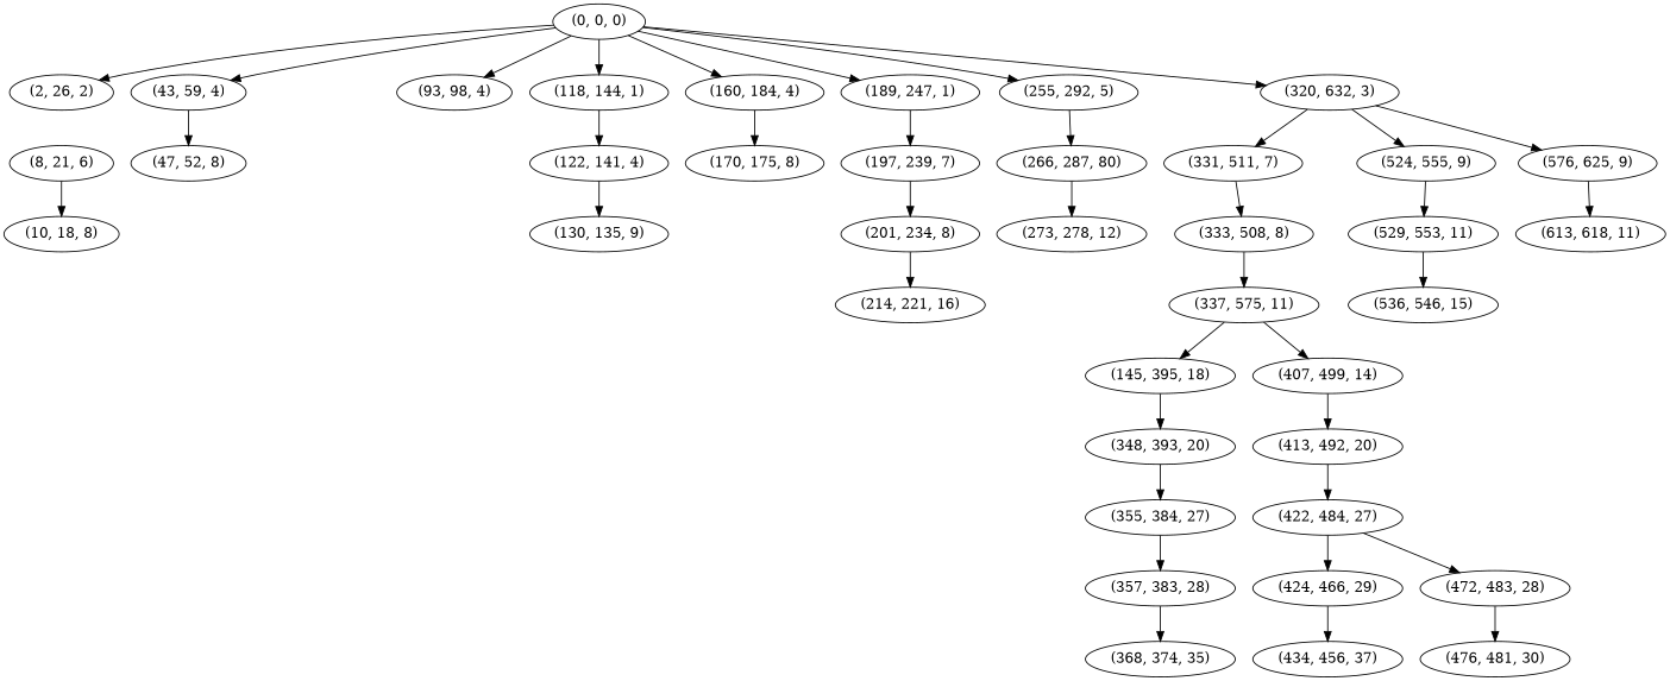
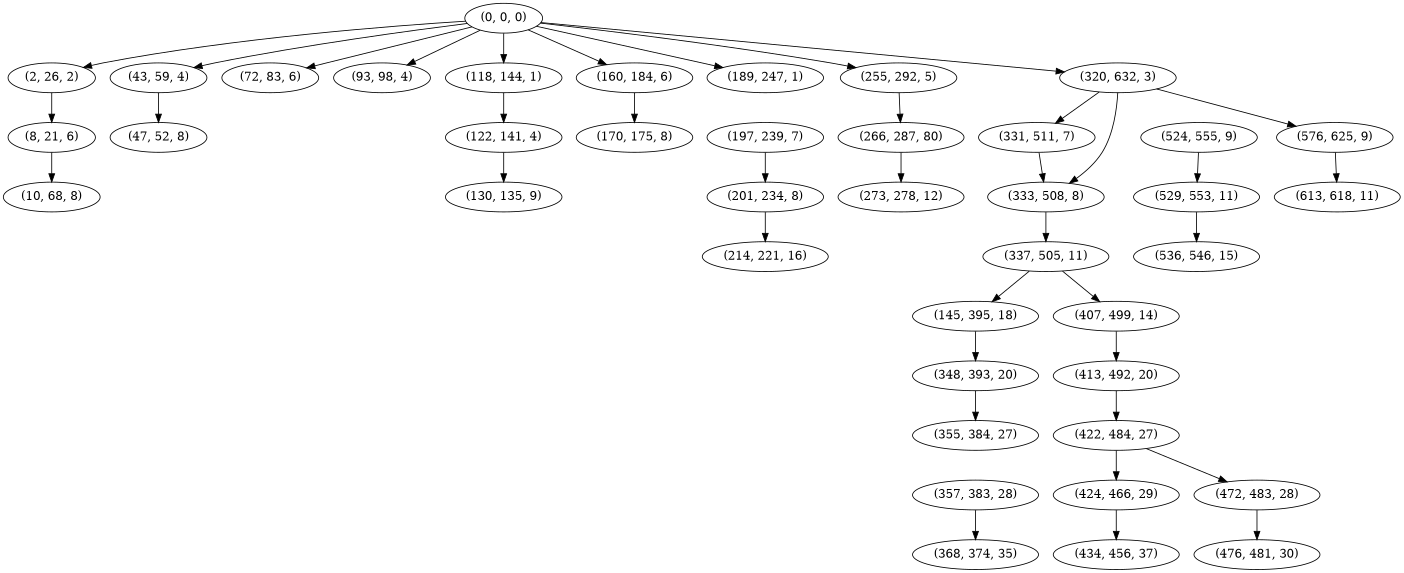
  digraph {
    "(0, 0, 0)"
    "(2, 26, 2)"
    "(43, 59, 4)"
+   "(72, 83, 6)"
    "(93, 98, 4)"
    "(118, 144, 1)"
-   "(160, 184, 4)"
+   "(160, 184, 4)" [label="(160, 184, 6)"]
    "(189, 247, 1)"
    "(255, 292, 5)"
    "(320, 632, 3)"
    "(8, 21, 6)"
    "(47, 52, 8)"
    "(122, 141, 4)"
    "(170, 175, 8)"
    "(197, 239, 7)"
    n16 [label="(266, 287, 80)"]
    "(331, 511, 7)"
    "(524, 555, 9)"
    "(576, 625, 9)"
-   "(10, 18, 8)"
+   "(10, 18, 8)" [label="(10, 68, 8)"]
    "(130, 135, 9)"
    "(201, 234, 8)"
    "(214, 221, 16)"
    "(273, 278, 12)"
    "(333, 508, 8)"
    "(529, 553, 11)"
    "(613, 618, 11)"
-   "(337, 505, 11)" [label="(337, 575, 11)"]
+   "(337, 505, 11)"
    n29 [label="(145, 395, 18)"]
    "(407, 499, 14)"
    "(348, 393, 20)"
    "(413, 492, 20)"
    "(355, 384, 27)"
    "(357, 383, 28)"
    "(368, 374, 35)"
    "(422, 484, 27)"
    "(424, 466, 29)"
    "(472, 483, 28)"
    "(434, 456, 37)"
    "(476, 481, 30)"
    "(536, 546, 15)"
    "(0, 0, 0)" -> "(2, 26, 2)"
    "(0, 0, 0)" -> "(43, 59, 4)"
+   "(0, 0, 0)" -> "(72, 83, 6)"
    "(0, 0, 0)" -> "(93, 98, 4)"
    "(0, 0, 0)" -> "(118, 144, 1)"
    "(0, 0, 0)" -> "(160, 184, 4)"
    "(0, 0, 0)" -> "(189, 247, 1)"
    "(0, 0, 0)" -> "(255, 292, 5)"
    "(0, 0, 0)" -> "(320, 632, 3)"
+   "(2, 26, 2)" -> "(8, 21, 6)"
    "(43, 59, 4)" -> "(47, 52, 8)"
    "(118, 144, 1)" -> "(122, 141, 4)"
    "(160, 184, 4)" -> "(170, 175, 8)"
-   "(189, 247, 1)" -> "(197, 239, 7)"
    "(255, 292, 5)" -> n16
    "(320, 632, 3)" -> "(331, 511, 7)"
-   "(320, 632, 3)" -> "(524, 555, 9)"
+   "(320, 632, 3)" -> "(333, 508, 8)"
    "(320, 632, 3)" -> "(576, 625, 9)"
    "(8, 21, 6)" -> "(10, 18, 8)"
    "(122, 141, 4)" -> "(130, 135, 9)"
    "(197, 239, 7)" -> "(201, 234, 8)"
    n16 -> "(273, 278, 12)"
    "(331, 511, 7)" -> "(333, 508, 8)"
    "(524, 555, 9)" -> "(529, 553, 11)"
    "(576, 625, 9)" -> "(613, 618, 11)"
    "(201, 234, 8)" -> "(214, 221, 16)"
    "(333, 508, 8)" -> "(337, 505, 11)"
    "(529, 553, 11)" -> "(536, 546, 15)"
    "(337, 505, 11)" -> n29
    "(337, 505, 11)" -> "(407, 499, 14)"
    n29 -> "(348, 393, 20)"
    "(407, 499, 14)" -> "(413, 492, 20)"
    "(348, 393, 20)" -> "(355, 384, 27)"
    "(413, 492, 20)" -> "(422, 484, 27)"
-   "(355, 384, 27)" -> "(357, 383, 28)"
    "(357, 383, 28)" -> "(368, 374, 35)"
    "(422, 484, 27)" -> "(424, 466, 29)"
    "(422, 484, 27)" -> "(472, 483, 28)"
    "(424, 466, 29)" -> "(434, 456, 37)"
    "(472, 483, 28)" -> "(476, 481, 30)"
  }
